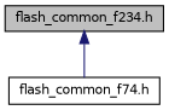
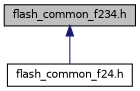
  digraph {
    node [color=black fontname=Helvetica fontsize=10 shape=record style=filled]
    n1 [fillcolor=grey75 fontcolor=black height=0.2 label="flash_common_f234.h" width=0.4]
-   n2 [fillcolor=white height=0.2 label="flash_common_f74.h" width=0.4]
+   n2 [fillcolor=white height=0.2 label="flash_common_f24.h" width=0.4]
    n1 -> n2 [color=midnightblue dir=back fontname=Helvetica fontsize=10 labelfontname=Helvetica labelfontsize=10 style=solid]
  }
